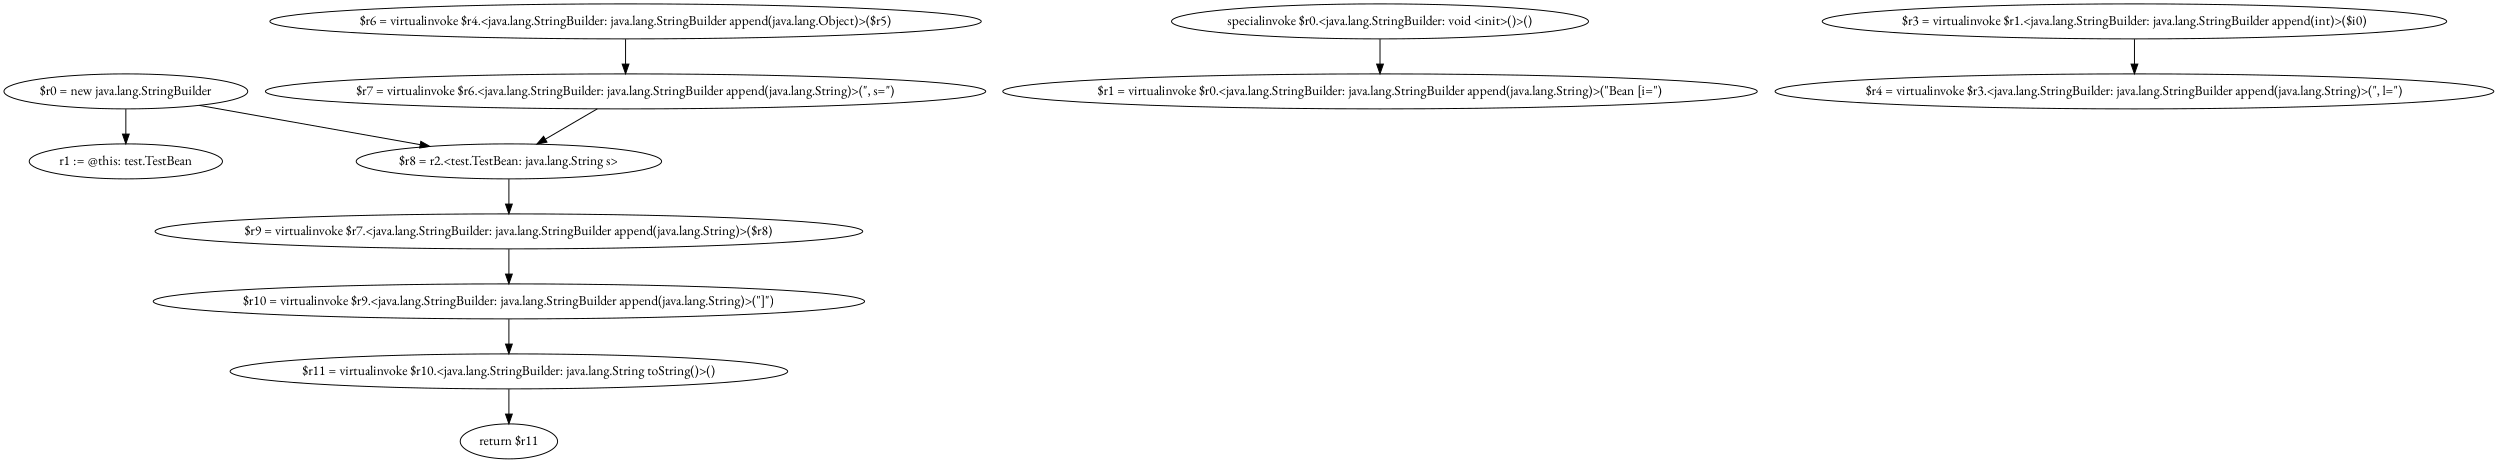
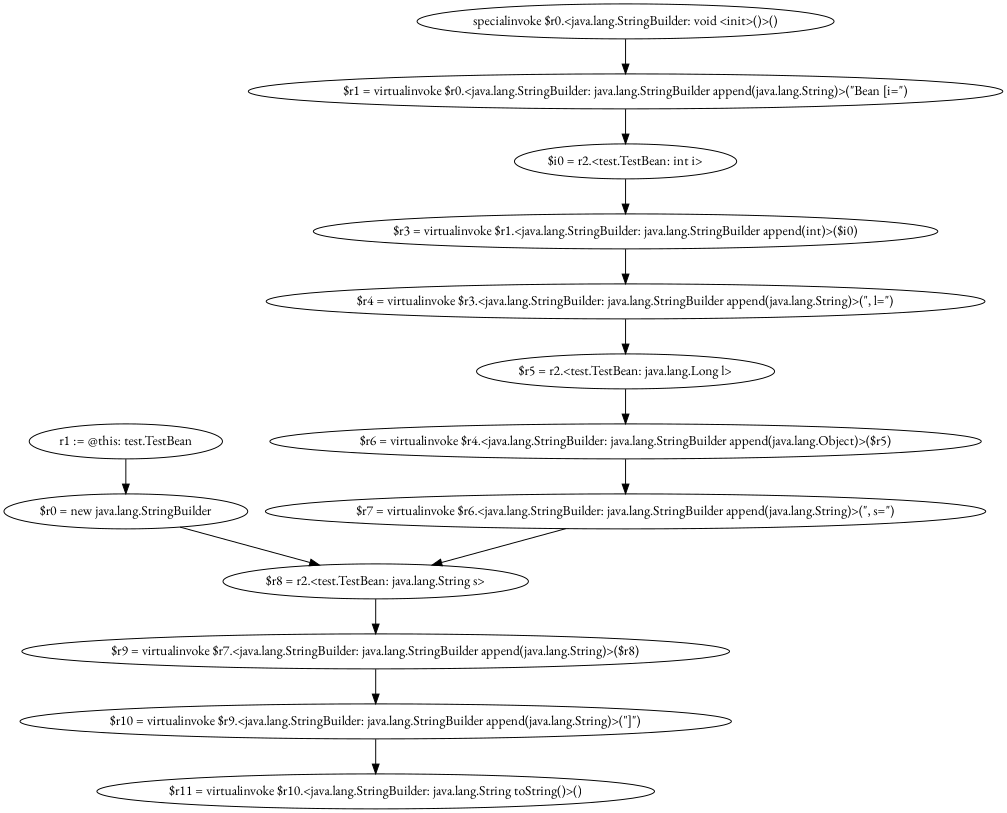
  digraph {
    fontname="EB Garamond"
    node [fontname="EB Garamond"]
    edge [fontname="EB Garamond"]
    n1 [label="r1 := @this: test.TestBean"]
    "$r0 = new java.lang.StringBuilder"
    "$r8 = r2.<test.TestBean: java.lang.String s>"
    "specialinvoke $r0.<java.lang.StringBuilder: void <init>()>()"
    "$r1 = virtualinvoke $r0.<java.lang.StringBuilder: java.lang.StringBuilder append(java.lang.String)>(\"Bean [i=\")"
+   "$i0 = r2.<test.TestBean: int i>"
    "$r3 = virtualinvoke $r1.<java.lang.StringBuilder: java.lang.StringBuilder append(int)>($i0)"
    "$r4 = virtualinvoke $r3.<java.lang.StringBuilder: java.lang.StringBuilder append(java.lang.String)>(\", l=\")"
+   "$r5 = r2.<test.TestBean: java.lang.Long l>"
    "$r6 = virtualinvoke $r4.<java.lang.StringBuilder: java.lang.StringBuilder append(java.lang.Object)>($r5)"
    "$r7 = virtualinvoke $r6.<java.lang.StringBuilder: java.lang.StringBuilder append(java.lang.String)>(\", s=\")"
    "$r9 = virtualinvoke $r7.<java.lang.StringBuilder: java.lang.StringBuilder append(java.lang.String)>($r8)"
    "$r10 = virtualinvoke $r9.<java.lang.StringBuilder: java.lang.StringBuilder append(java.lang.String)>(\"]\")"
    "$r11 = virtualinvoke $r10.<java.lang.StringBuilder: java.lang.String toString()>()"
-   "return $r11"
-   "$r0 = new java.lang.StringBuilder" -> n1
+   n1 -> "$r0 = new java.lang.StringBuilder"
    "$r0 = new java.lang.StringBuilder" -> "$r8 = r2.<test.TestBean: java.lang.String s>"
    "$r8 = r2.<test.TestBean: java.lang.String s>" -> "$r9 = virtualinvoke $r7.<java.lang.StringBuilder: java.lang.StringBuilder append(java.lang.String)>($r8)"
    "specialinvoke $r0.<java.lang.StringBuilder: void <init>()>()" -> "$r1 = virtualinvoke $r0.<java.lang.StringBuilder: java.lang.StringBuilder append(java.lang.String)>(\"Bean [i=\")"
+   "$r1 = virtualinvoke $r0.<java.lang.StringBuilder: java.lang.StringBuilder append(java.lang.String)>(\"Bean [i=\")" -> "$i0 = r2.<test.TestBean: int i>"
+   "$i0 = r2.<test.TestBean: int i>" -> "$r3 = virtualinvoke $r1.<java.lang.StringBuilder: java.lang.StringBuilder append(int)>($i0)"
    "$r3 = virtualinvoke $r1.<java.lang.StringBuilder: java.lang.StringBuilder append(int)>($i0)" -> "$r4 = virtualinvoke $r3.<java.lang.StringBuilder: java.lang.StringBuilder append(java.lang.String)>(\", l=\")"
+   "$r4 = virtualinvoke $r3.<java.lang.StringBuilder: java.lang.StringBuilder append(java.lang.String)>(\", l=\")" -> "$r5 = r2.<test.TestBean: java.lang.Long l>"
+   "$r5 = r2.<test.TestBean: java.lang.Long l>" -> "$r6 = virtualinvoke $r4.<java.lang.StringBuilder: java.lang.StringBuilder append(java.lang.Object)>($r5)"
    "$r6 = virtualinvoke $r4.<java.lang.StringBuilder: java.lang.StringBuilder append(java.lang.Object)>($r5)" -> "$r7 = virtualinvoke $r6.<java.lang.StringBuilder: java.lang.StringBuilder append(java.lang.String)>(\", s=\")"
    "$r7 = virtualinvoke $r6.<java.lang.StringBuilder: java.lang.StringBuilder append(java.lang.String)>(\", s=\")" -> "$r8 = r2.<test.TestBean: java.lang.String s>"
    "$r9 = virtualinvoke $r7.<java.lang.StringBuilder: java.lang.StringBuilder append(java.lang.String)>($r8)" -> "$r10 = virtualinvoke $r9.<java.lang.StringBuilder: java.lang.StringBuilder append(java.lang.String)>(\"]\")"
    "$r10 = virtualinvoke $r9.<java.lang.StringBuilder: java.lang.StringBuilder append(java.lang.String)>(\"]\")" -> "$r11 = virtualinvoke $r10.<java.lang.StringBuilder: java.lang.String toString()>()"
-   "$r11 = virtualinvoke $r10.<java.lang.StringBuilder: java.lang.String toString()>()" -> "return $r11"
  }
